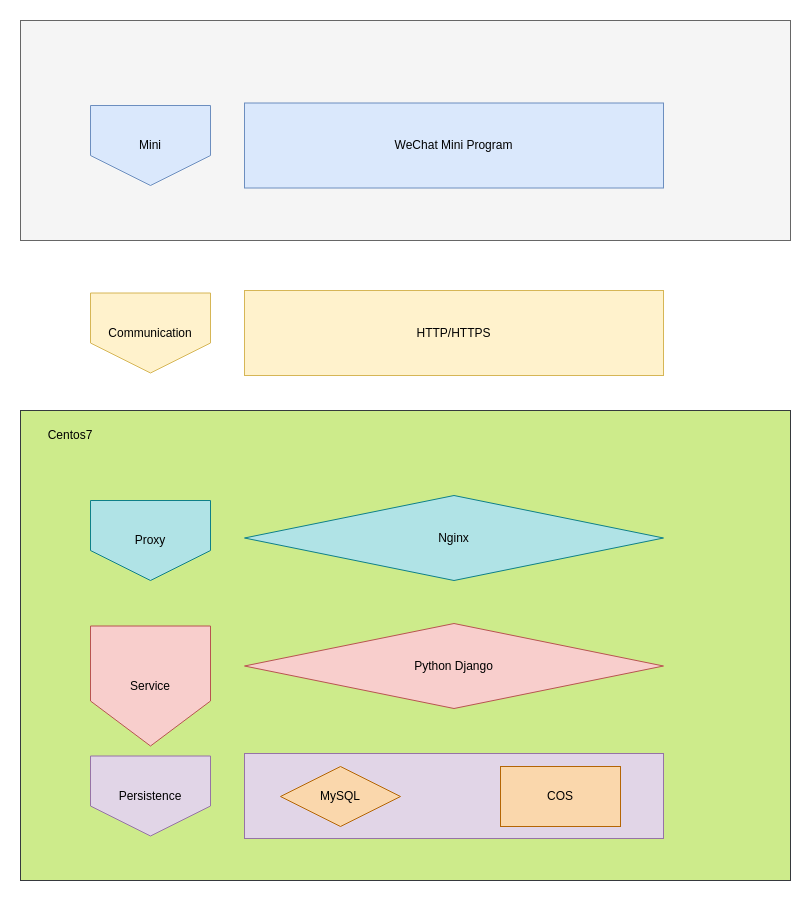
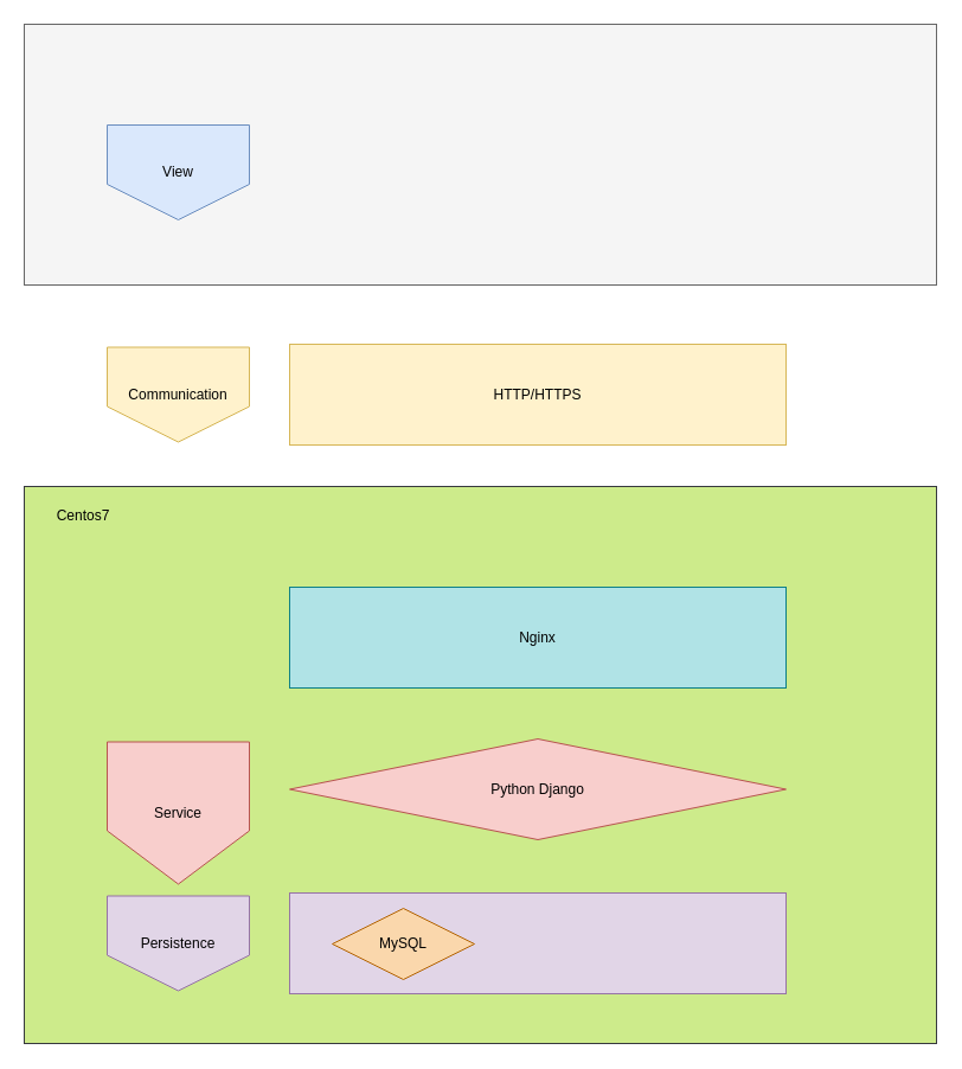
  <mxCell id="0" />
  <mxCell id="1" parent="0" />
  <mxCell id="2" value="" style="rounded=0;whiteSpace=wrap;html=1;fillColor=#f5f5f5;strokeColor=#666666;fontColor=#333333;" parent="1" vertex="1"><mxGeometry x="20" y="20" width="770" height="220" as="geometry" /></mxCell>
  <mxCell id="3" value="" style="rounded=0;whiteSpace=wrap;html=1;fillColor=#cdeb8b;strokeColor=#36393d;" parent="1" vertex="1"><mxGeometry x="20" y="410" width="770" height="470" as="geometry" /></mxCell>
- <mxCell id="4" value="WeChat Mini Program" style="rounded=0;whiteSpace=wrap;html=1;fillColor=#dae8fc;strokeColor=#6c8ebf;" parent="1" vertex="1"><mxGeometry x="244" y="102.5" width="419" height="85" as="geometry" /></mxCell>
- <mxCell id="5" value="Mini" style="shape=offPageConnector;whiteSpace=wrap;html=1;fillColor=#dae8fc;strokeColor=#6c8ebf;" parent="1" vertex="1"><mxGeometry x="90" y="105" width="120" height="80" as="geometry" /></mxCell>
+ <mxCell id="5" value="View" style="shape=offPageConnector;whiteSpace=wrap;html=1;fillColor=#dae8fc;strokeColor=#6c8ebf;" parent="1" vertex="1"><mxGeometry x="90" y="105" width="120" height="80" as="geometry" /></mxCell>
  <mxCell id="6" value="HTTP/HTTPS" style="rounded=0;whiteSpace=wrap;html=1;fillColor=#fff2cc;strokeColor=#d6b656;" parent="1" vertex="1"><mxGeometry x="244" y="290" width="419" height="85" as="geometry" /></mxCell>
  <mxCell id="7" value="Communication" style="shape=offPageConnector;whiteSpace=wrap;html=1;fillColor=#fff2cc;strokeColor=#d6b656;" parent="1" vertex="1"><mxGeometry x="90" y="292.5" width="120" height="80" as="geometry" /></mxCell>
  <mxCell id="8" value="Python Django" style="rhombus;whiteSpace=wrap;html=1;fillColor=#f8cecc;strokeColor=#b85450;" parent="1" vertex="1"><mxGeometry x="244" y="623" width="419" height="85" as="geometry" /></mxCell>
  <mxCell id="9" value="Service" style="shape=offPageConnector;whiteSpace=wrap;html=1;fillColor=#f8cecc;strokeColor=#b85450;" parent="1" vertex="1"><mxGeometry x="90" y="625.5" width="120" height="120" as="geometry" /></mxCell>
  <mxCell id="10" value="" style="rounded=0;whiteSpace=wrap;html=1;fillColor=#e1d5e7;strokeColor=#9673a6;" parent="1" vertex="1"><mxGeometry x="244" y="753" width="419" height="85" as="geometry" /></mxCell>
  <mxCell id="11" value="Persistence" style="shape=offPageConnector;whiteSpace=wrap;html=1;fillColor=#e1d5e7;strokeColor=#9673a6;" parent="1" vertex="1"><mxGeometry x="90" y="755.5" width="120" height="80" as="geometry" /></mxCell>
  <mxCell id="12" value="MySQL" style="rhombus;whiteSpace=wrap;html=1;fillColor=#fad7ac;strokeColor=#b46504;" parent="1" vertex="1"><mxGeometry x="280" y="766" width="120" height="60" as="geometry" /></mxCell>
- <mxCell id="13" value="COS" style="rounded=0;whiteSpace=wrap;html=1;fillColor=#fad7ac;strokeColor=#b46504;" parent="1" vertex="1"><mxGeometry x="500" y="766" width="120" height="60" as="geometry" /></mxCell>
  <mxCell id="14" value="Centos7" style="text;html=1;strokeColor=none;fillColor=none;align=center;verticalAlign=middle;whiteSpace=wrap;rounded=0;" parent="1" vertex="1"><mxGeometry x="40" y="420" width="60" height="30" as="geometry" /></mxCell>
- <mxCell id="15" value="Nginx" style="rhombus;whiteSpace=wrap;html=1;fillColor=#b0e3e6;strokeColor=#0e8088;" parent="1" vertex="1"><mxGeometry x="244" y="495" width="419" height="85" as="geometry" /></mxCell>
- <mxCell id="16" value="Proxy" style="shape=offPageConnector;whiteSpace=wrap;html=1;fillColor=#b0e3e6;strokeColor=#0e8088;" parent="1" vertex="1"><mxGeometry x="90" y="500" width="120" height="80" as="geometry" /></mxCell>
+ <mxCell id="15" value="Nginx" style="rounded=0;whiteSpace=wrap;html=1;fillColor=#b0e3e6;strokeColor=#0e8088;" parent="1" vertex="1"><mxGeometry x="244" y="495" width="419" height="85" as="geometry" /></mxCell>
